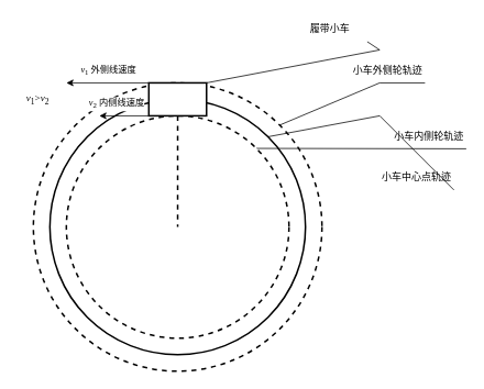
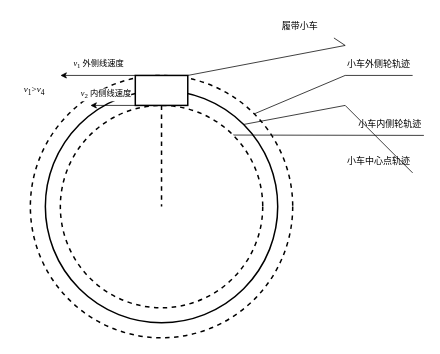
  <mxCell id="0" />
  <mxCell id="1" parent="0" />
  <mxCell id="2" style="edgeStyle=none;rounded=0;orthogonalLoop=1;jettySize=auto;html=1;exitX=1;exitY=0;exitDx=0;exitDy=0;fontFamily=Times New Roman;endArrow=none;endFill=0;strokeWidth=1;entryX=1;entryY=1;entryDx=0;entryDy=0;" edge="1" parent="1" source="3" target="16"><mxGeometry relative="1" as="geometry"><mxPoint x="450" y="90" as="targetPoint" /><Array as="points"><mxPoint x="460" y="100" /></Array></mxGeometry></mxCell>
  <mxCell id="3" value="" style="ellipse;whiteSpace=wrap;html=1;aspect=fixed;strokeWidth=2;dashed=1;" vertex="1" parent="1"><mxGeometry x="40" y="100" width="350" height="350" as="geometry" /></mxCell>
  <mxCell id="4" style="rounded=0;orthogonalLoop=1;jettySize=auto;html=1;exitX=1;exitY=0;exitDx=0;exitDy=0;strokeWidth=1;endArrow=none;endFill=0;entryX=1;entryY=1;entryDx=0;entryDy=0;" edge="1" parent="1" source="5" target="15"><mxGeometry relative="1" as="geometry"><mxPoint x="420" y="130" as="targetPoint" /><Array as="points"><mxPoint x="460" y="140" /></Array></mxGeometry></mxCell>
  <mxCell id="5" value="" style="ellipse;whiteSpace=wrap;html=1;aspect=fixed;strokeWidth=2;" vertex="1" parent="1"><mxGeometry x="60" y="120" width="310" height="310" as="geometry" /></mxCell>
  <mxCell id="6" style="edgeStyle=none;rounded=0;orthogonalLoop=1;jettySize=auto;html=1;exitX=1;exitY=0;exitDx=0;exitDy=0;entryX=1;entryY=1;entryDx=0;entryDy=0;fontFamily=Times New Roman;endArrow=none;endFill=0;strokeWidth=1;" edge="1" parent="1" source="7" target="17"><mxGeometry relative="1" as="geometry" /></mxCell>
  <mxCell id="7" value="" style="ellipse;whiteSpace=wrap;html=1;aspect=fixed;strokeWidth=2;dashed=1;" vertex="1" parent="1"><mxGeometry x="80" y="140" width="270" height="270" as="geometry" /></mxCell>
  <mxCell id="8" style="edgeStyle=none;rounded=0;orthogonalLoop=1;jettySize=auto;html=1;exitX=0;exitY=0;exitDx=0;exitDy=0;fontFamily=Times New Roman;endArrow=classic;endFill=1;strokeWidth=1;" edge="1" parent="1" source="12"><mxGeometry relative="1" as="geometry"><mxPoint x="80" y="100" as="targetPoint" /></mxGeometry></mxCell>
  <mxCell id="9" value="&lt;i&gt;v&lt;/i&gt;&lt;sub style=&quot;&quot;&gt;1&lt;/sub&gt; &lt;font face=&quot;宋体&quot;&gt;外侧线速度&lt;/font&gt;" style="edgeLabel;html=1;align=center;verticalAlign=middle;resizable=0;points=[];fontFamily=Times New Roman;" vertex="1" connectable="0" parent="8"><mxGeometry x="0.434" y="-3" relative="1" as="geometry"><mxPoint x="22" y="-12" as="offset" /></mxGeometry></mxCell>
  <mxCell id="10" style="edgeStyle=none;rounded=0;orthogonalLoop=1;jettySize=auto;html=1;exitX=0;exitY=1;exitDx=0;exitDy=0;fontFamily=Times New Roman;endArrow=classic;endFill=1;strokeWidth=1;" edge="1" parent="1" source="12"><mxGeometry relative="1" as="geometry"><mxPoint x="120" y="140" as="targetPoint" /></mxGeometry></mxCell>
  <mxCell id="11" value="&lt;i&gt;v&lt;/i&gt;&lt;sub&gt;2&lt;/sub&gt;&lt;font style=&quot;&quot; face=&quot;宋体&quot;&gt; 内侧线速度&lt;/font&gt;" style="edgeLabel;html=1;align=center;verticalAlign=middle;resizable=0;points=[];fontFamily=Times New Roman;" vertex="1" connectable="0" parent="10"><mxGeometry x="0.171" y="-1" relative="1" as="geometry"><mxPoint x="-5" y="-14" as="offset" /></mxGeometry></mxCell>
  <mxCell id="12" value="" style="rounded=0;whiteSpace=wrap;html=1;strokeWidth=2;" vertex="1" parent="1"><mxGeometry x="180" y="100" width="70" height="40" as="geometry" /></mxCell>
  <mxCell id="13" value="" style="endArrow=none;html=1;rounded=0;exitX=0.5;exitY=0;exitDx=0;exitDy=0;entryX=0.5;entryY=0;entryDx=0;entryDy=0;strokeWidth=2;dashed=1;" edge="1" parent="1" source="7" target="14"><mxGeometry width="50" height="50" relative="1" as="geometry"><mxPoint x="170" y="300" as="sourcePoint" /><mxPoint x="400" y="150" as="targetPoint" /></mxGeometry></mxCell>
  <mxCell id="14" value="" style="ellipse;whiteSpace=wrap;html=1;aspect=fixed;strokeWidth=2;" vertex="1" parent="1"><mxGeometry x="215" y="275" as="geometry" /></mxCell>
  <mxCell id="15" value="&lt;font face=&quot;宋体&quot;&gt;小车中心点轨迹&lt;/font&gt;" style="text;html=1;strokeColor=none;fillColor=none;align=center;verticalAlign=middle;whiteSpace=wrap;rounded=0;" vertex="1" parent="1"><mxGeometry x="460" y="200" width="90" height="30" as="geometry" /></mxCell>
- <mxCell id="16" value="&lt;font face=&quot;宋体&quot;&gt;小车外侧轮轨迹&lt;/font&gt;" style="text;html=1;strokeColor=none;fillColor=none;align=center;verticalAlign=middle;whiteSpace=wrap;rounded=0;" vertex="1" parent="1"><mxGeometry x="425" y="70" width="90" height="30" as="geometry" /></mxCell>
+ <mxCell id="16" value="&lt;font face=&quot;宋体&quot;&gt;小车外侧轮轨迹&lt;/font&gt;" style="text;html=1;strokeColor=none;fillColor=none;align=center;verticalAlign=middle;whiteSpace=wrap;rounded=0;" vertex="1" parent="1"><mxGeometry x="460" y="70" width="90" height="30" as="geometry" /></mxCell>
  <mxCell id="17" value="&lt;font face=&quot;宋体&quot;&gt;小车内侧轮轨迹&lt;/font&gt;" style="text;html=1;strokeColor=none;fillColor=none;align=center;verticalAlign=middle;whiteSpace=wrap;rounded=0;" vertex="1" parent="1"><mxGeometry x="475" y="150" width="90" height="30" as="geometry" /></mxCell>
- <mxCell id="18" value="&lt;i&gt;v&lt;/i&gt;&lt;sub&gt;1&lt;/sub&gt;&amp;gt;&lt;i&gt;v&lt;/i&gt;&lt;sub&gt;2&lt;/sub&gt;" style="text;html=1;align=center;verticalAlign=middle;resizable=0;points=[];autosize=1;strokeColor=none;fillColor=none;fontFamily=Times New Roman;" vertex="1" parent="1"><mxGeometry x="20" y="105" width="50" height="30" as="geometry" /></mxCell>
+ <mxCell id="18" value="&lt;i&gt;v&lt;/i&gt;&lt;sub&gt;1&lt;/sub&gt;&amp;gt;&lt;i&gt;v&lt;/i&gt;&lt;sub&gt;4&lt;/sub&gt;" style="text;html=1;align=center;verticalAlign=middle;resizable=0;points=[];autosize=1;strokeColor=none;fillColor=none;fontFamily=Times New Roman;" vertex="1" parent="1"><mxGeometry x="20" y="105" width="50" height="30" as="geometry" /></mxCell>
  <mxCell id="19" style="edgeStyle=none;rounded=0;orthogonalLoop=1;jettySize=auto;html=1;exitX=1;exitY=0;exitDx=0;exitDy=0;fontFamily=Times New Roman;endArrow=none;endFill=0;strokeWidth=1;entryX=1;entryY=1;entryDx=0;entryDy=0;" edge="1" parent="1" source="12" target="20"><mxGeometry relative="1" as="geometry"><mxPoint x="390" y="40" as="targetPoint" /><mxPoint x="348.744" y="161.256" as="sourcePoint" /><Array as="points"><mxPoint x="460" y="60" /></Array></mxGeometry></mxCell>
  <mxCell id="20" value="&lt;font face=&quot;宋体&quot;&gt;履带小车&lt;/font&gt;" style="text;html=1;strokeColor=none;fillColor=none;align=center;verticalAlign=middle;whiteSpace=wrap;rounded=0;" vertex="1" parent="1"><mxGeometry x="355" y="20" width="90" height="30" as="geometry" /></mxCell>
